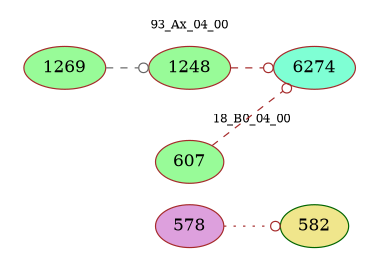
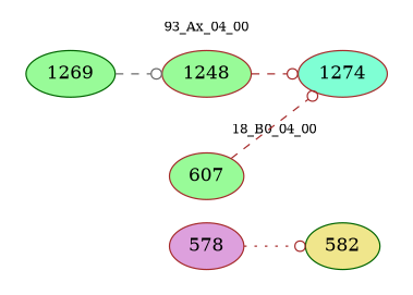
  digraph {
    rankdir=LR
    node [color=brown fillcolor=palegreen style=filled]
    edge [arrowhead=odot color=brown style=dashed]
-   n1 [label=1269]
+   n1 [color=darkgreen label=1269]
    n2 [label=1248]
-   n3 [fillcolor=aquamarine label=6274]
+   n3 [fillcolor=aquamarine label=1274]
    n4 [label=607]
    n5 [fillcolor=plum label=578]
    n6 [color=darkgreen fillcolor=khaki label=582]
    subgraph cluster_1 {
      color=white
      fontsize=10
      label="93_Ax_04_00"
      n1
      n2
      n3
    }
    subgraph cluster_2 {
      color=white
      fontsize=10
      label="18_B0_04_00"
      n4
      n5
      n6
    }
    n1 -> n2 [color=gray40]
    n2 -> n3
    n4 -> n3
    n5 -> n6 [style=dotted]
  }
